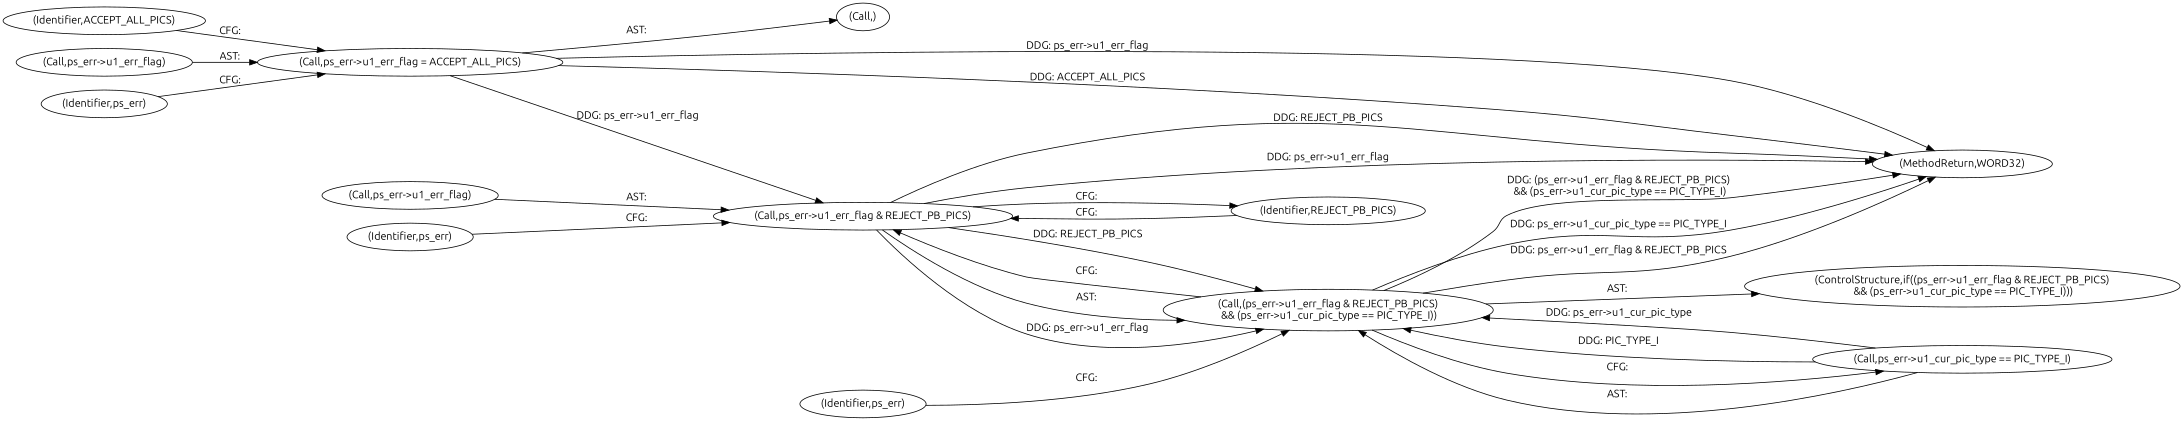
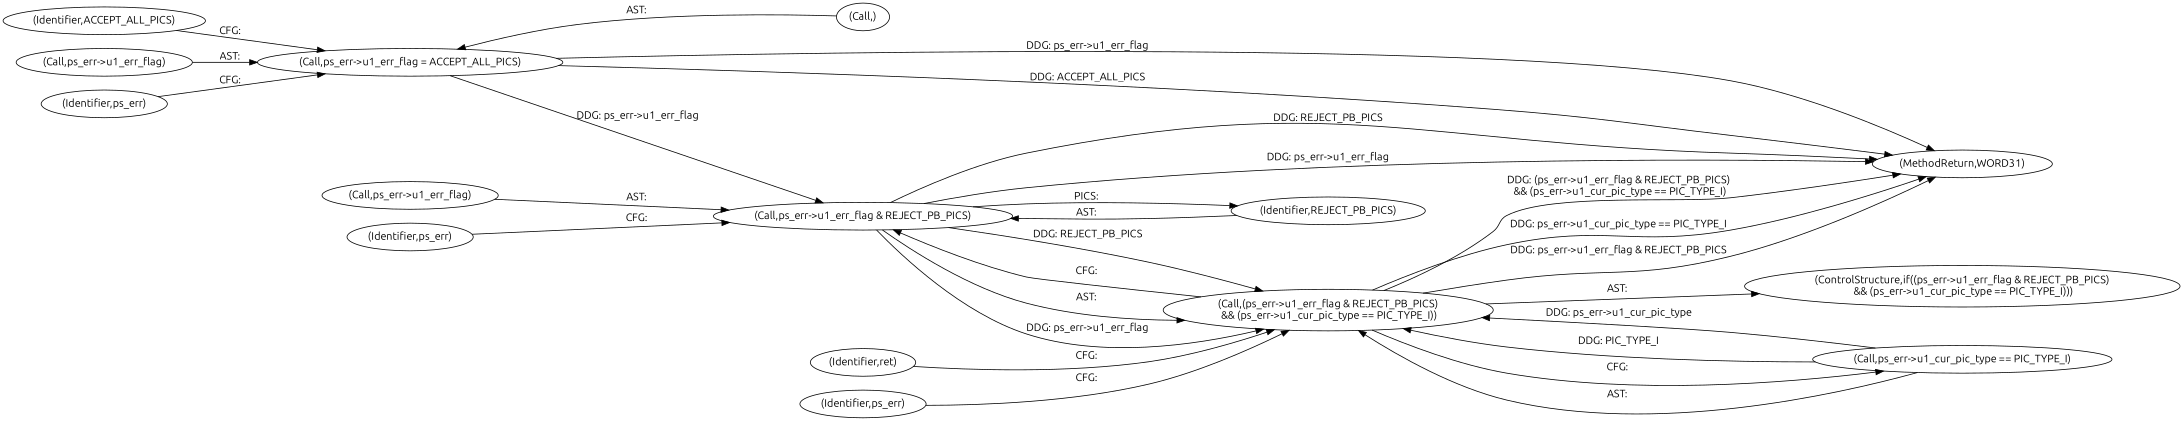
  digraph {
    fontname=Ubuntu
    rankdir=LR
    node [fontname=Ubuntu]
    edge [fontname=Ubuntu]
    n1 [label="(Call,ps_err->u1_err_flag & REJECT_PB_PICS)"]
    n2 [label="(Call,(ps_err->u1_err_flag & REJECT_PB_PICS)\n && (ps_err->u1_cur_pic_type == PIC_TYPE_I))"]
-   n3 [label="(MethodReturn,WORD32)"]
+   n3 [label="(MethodReturn,WORD31)"]
    n4 [label="(Identifier,REJECT_PB_PICS)"]
    n5 [label="(ControlStructure,if((ps_err->u1_err_flag & REJECT_PB_PICS)\n && (ps_err->u1_cur_pic_type == PIC_TYPE_I)))"]
    n6 [label="(Call,ps_err->u1_cur_pic_type == PIC_TYPE_I)"]
    n7 [label="(Call,ps_err->u1_err_flag = ACCEPT_ALL_PICS)"]
    n8 [label="(Call,)"]
    n9 [label="(Identifier,ACCEPT_ALL_PICS)"]
+   n10 [label="(Identifier,ret)"]
    n11 [label="(Identifier,ps_err)"]
    n12 [label="(Call,ps_err->u1_err_flag)"]
    n13 [label="(Call,ps_err->u1_err_flag)"]
    n14 [label="(Identifier,ps_err)"]
    n15 [label="(Identifier,ps_err)"]
    n1 -> n2 [label="AST: "]
    n1 -> n2 [label="DDG: ps_err->u1_err_flag"]
    n1 -> n2 [label="DDG: REJECT_PB_PICS"]
    n1 -> n3 [label="DDG: REJECT_PB_PICS"]
    n1 -> n3 [label="DDG: ps_err->u1_err_flag"]
-   n1 -> n4 [label="CFG: "]
+   n1 -> n4 [label="PICS: "]
    n2 -> n1 [label="CFG: "]
    n2 -> n3 [label="DDG: ps_err->u1_err_flag & REJECT_PB_PICS"]
    n2 -> n3 [label="DDG: (ps_err->u1_err_flag & REJECT_PB_PICS)\n && (ps_err->u1_cur_pic_type == PIC_TYPE_I)"]
    n2 -> n3 [label="DDG: ps_err->u1_cur_pic_type == PIC_TYPE_I"]
    n2 -> n5 [label="AST: "]
    n2 -> n6 [label="CFG: "]
-   n4 -> n1 [label="CFG: "]
+   n4 -> n1 [label="AST: "]
    n6 -> n2 [label="AST: "]
    n6 -> n2 [label="DDG: ps_err->u1_cur_pic_type"]
    n6 -> n2 [label="DDG: PIC_TYPE_I"]
    n7 -> n1 [label="DDG: ps_err->u1_err_flag"]
    n7 -> n3 [label="DDG: ps_err->u1_err_flag"]
    n7 -> n3 [label="DDG: ACCEPT_ALL_PICS"]
-   n7 -> n8 [label="AST: "]
+   n8 -> n7 [label="AST: "]
    n9 -> n7 [label="CFG: "]
+   n10 -> n2 [label="CFG: "]
    n11 -> n1 [label="CFG: "]
    n12 -> n1 [label="AST: "]
    n13 -> n7 [label="AST: "]
    n14 -> n2 [label="CFG: "]
    n15 -> n7 [label="CFG: "]
  }
